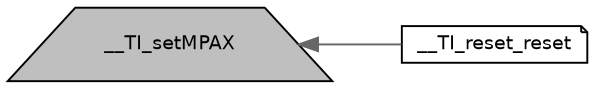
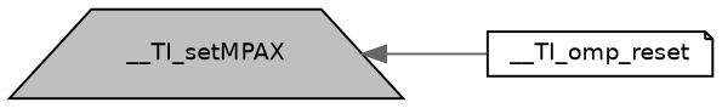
  digraph {
    rankdir=LR
    node [color=black fontname=Helvetica fontsize=10 style=filled]
    n1 [fillcolor=grey75 fontcolor=black height=0.2 label=__TI_setMPAX shape=trapezium width=0.4]
-   n2 [fillcolor=white height=0.2 label=__TI_reset_reset shape=note width=0.4]
+   n2 [fillcolor=white height=0.2 label=__TI_omp_reset shape=note width=0.4]
    n1 -> n2 [color=gray40 dir=back fontname=Helvetica fontsize=10 labelfontname=Helvetica labelfontsize=10 style=solid]
  }
